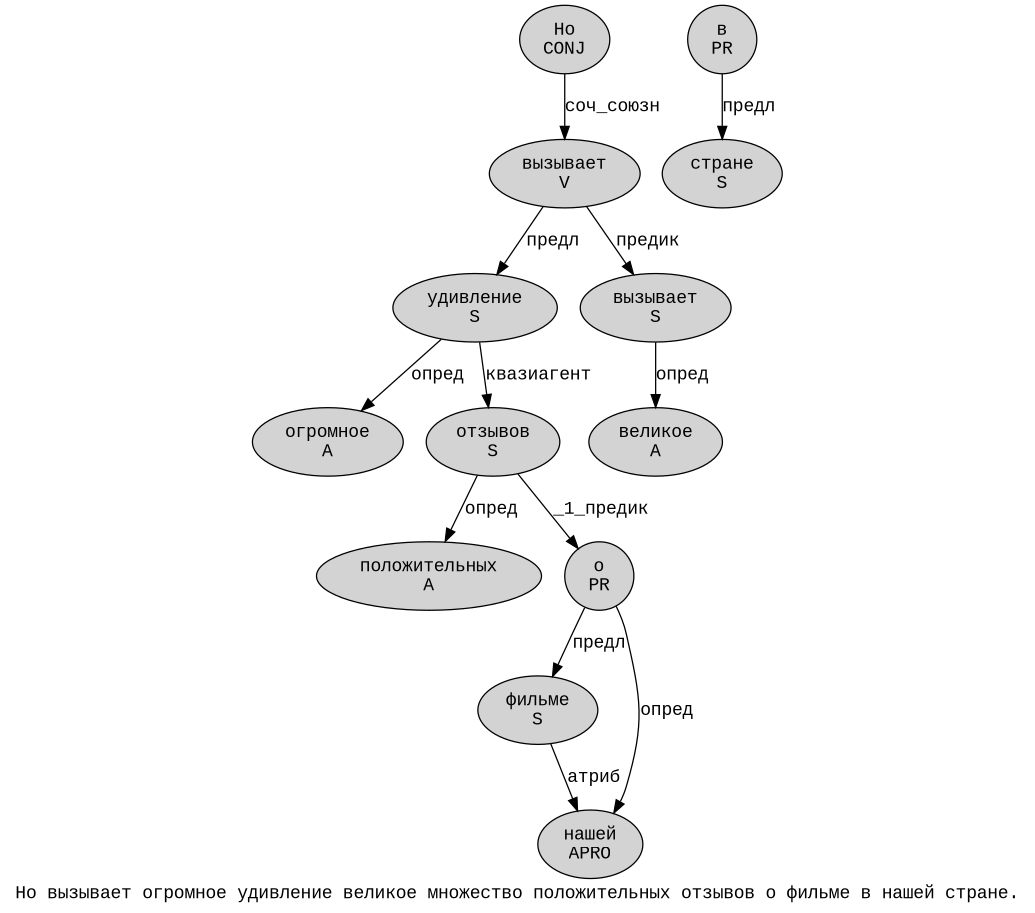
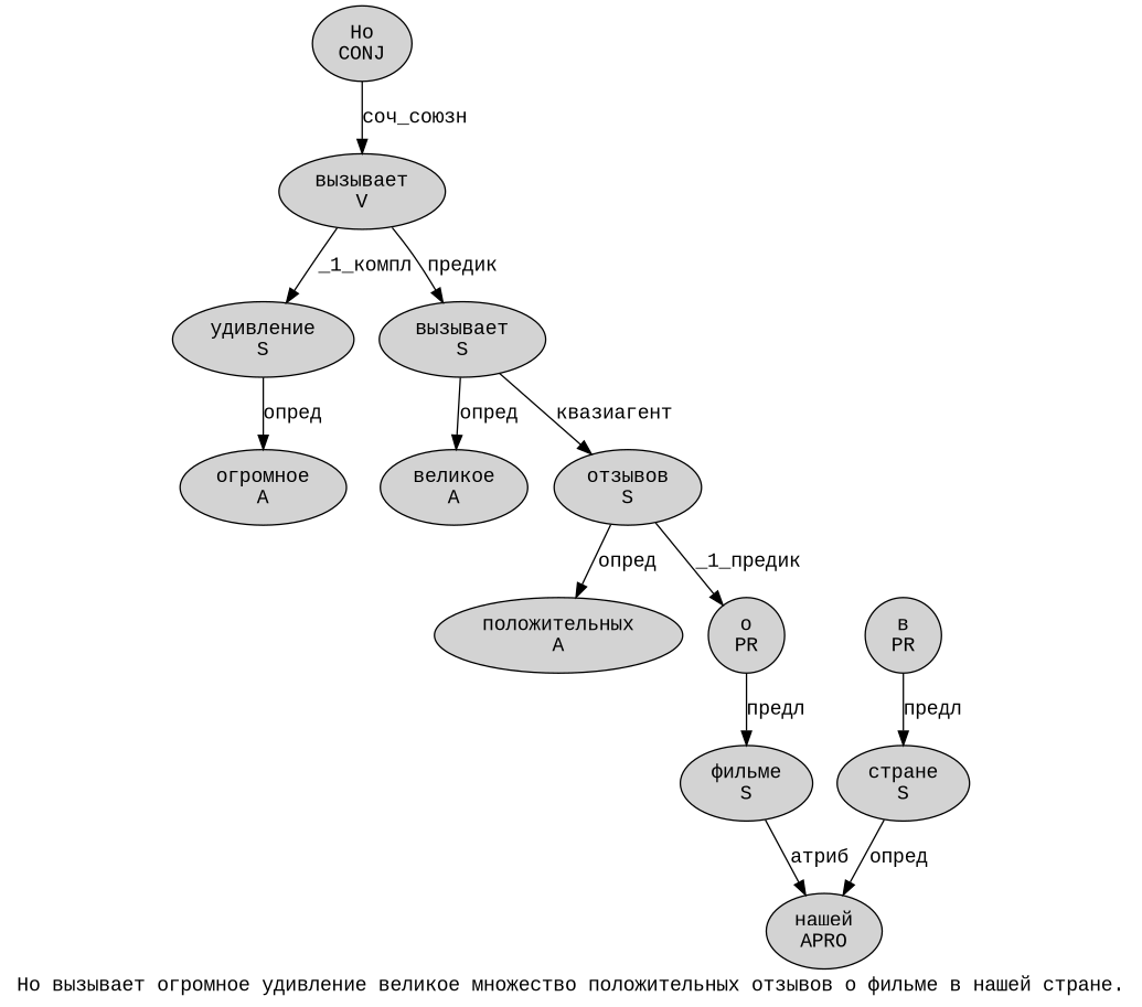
  digraph {
    fontname="Liberation Mono"
    label="Но вызывает огромное удивление великое множество положительных отзывов о фильме в нашей стране."
    node [fillcolor=lightgray fontname="Liberation Mono" penwidth=1 shape=ellipse style=filled]
    edge [fontname="Liberation Mono"]
    n1 [label="Но\nCONJ"]
    n2 [label="вызывает\nV"]
    n3 [label="удивление\nS"]
    n4 [label="вызывает\nS"]
    n5 [label="огромное\nA"]
    n6 [label="великое\nA"]
    n7 [label="отзывов\nS"]
    n8 [label="положительных\nA"]
    n9 [label="о\nPR"]
    n10 [label="фильме\nS"]
    n11 [label="нашей\nAPRO"]
    n12 [label="в\nPR"]
    n13 [label="стране\nS"]
    n1 -> n2 [label="соч_союзн"]
-   n2 -> n3 [label="предл"]
+   n2 -> n3 [label="_1_компл"]
    n2 -> n4 [label="предик"]
    n3 -> n5 [label="опред"]
    n4 -> n6 [label="опред"]
-   n3 -> n7 [label="квазиагент"]
+   n4 -> n7 [label="квазиагент"]
    n7 -> n8 [label="опред"]
    n7 -> n9 [label="_1_предик"]
    n9 -> n10 [label="предл"]
    n10 -> n11 [label="атриб"]
    n12 -> n13 [label="предл"]
-   n9 -> n11 [label="опред"]
+   n13 -> n11 [label="опред"]
  }
